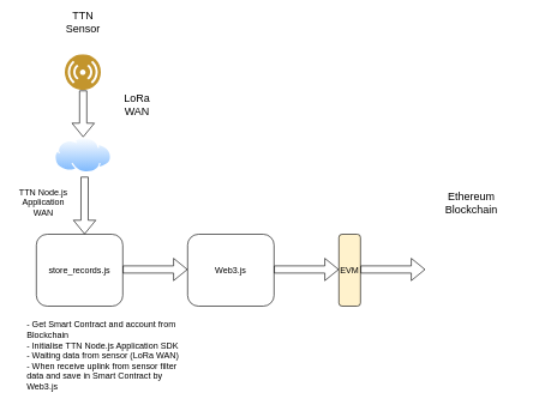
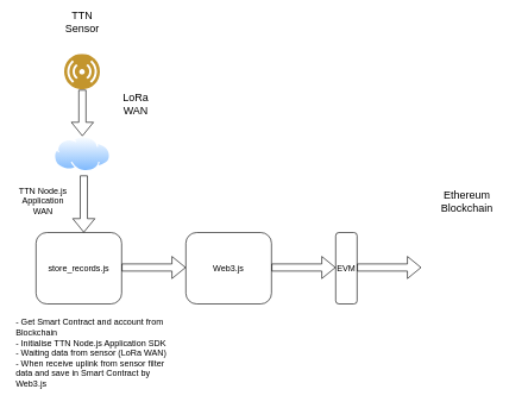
  <mxCell id="0" />
  <mxCell id="1" parent="0" />
  <mxCell id="2" value="store_records.js" style="rounded=1;whiteSpace=wrap;html=1;" vertex="1" parent="1"><mxGeometry x="50" y="325" width="120" height="100" as="geometry" /></mxCell>
  <mxCell id="3" value="Web3.js" style="rounded=1;whiteSpace=wrap;html=1;" vertex="1" parent="1"><mxGeometry x="260" y="325" width="120" height="100" as="geometry" /></mxCell>
- <mxCell id="4" value="EVM" style="rounded=1;whiteSpace=wrap;html=1;fillColor=#fff2cc;" vertex="1" parent="1"><mxGeometry x="470" y="325" width="30" height="100" as="geometry" /></mxCell>
+ <mxCell id="4" value="EVM" style="rounded=1;whiteSpace=wrap;html=1;" vertex="1" parent="1"><mxGeometry x="470" y="325" width="30" height="100" as="geometry" /></mxCell>
  <mxCell id="5" value="" style="shape=image;html=1;verticalAlign=top;verticalLabelPosition=bottom;labelBackgroundColor=#ffffff;imageAspect=0;aspect=fixed;image=https://cdn4.iconfinder.com/data/icons/cryptocoins/227/ETH-alt-128.png" vertex="1" parent="1"><mxGeometry x="590" y="311" width="128" height="128" as="geometry" /></mxCell>
  <mxCell id="6" value="" style="shape=flexArrow;endArrow=classic;html=1;exitX=1;exitY=0.5;exitDx=0;exitDy=0;entryX=0;entryY=0.5;entryDx=0;entryDy=0;" edge="1" parent="1"><mxGeometry width="50" height="50" relative="1" as="geometry"><mxPoint x="380" y="374" as="sourcePoint" /><mxPoint x="470" y="374" as="targetPoint" /></mxGeometry></mxCell>
  <mxCell id="7" value="" style="shape=flexArrow;endArrow=classic;html=1;exitX=1;exitY=0.5;exitDx=0;exitDy=0;entryX=0;entryY=0.5;entryDx=0;entryDy=0;" edge="1" parent="1"><mxGeometry width="50" height="50" relative="1" as="geometry"><mxPoint x="500" y="374" as="sourcePoint" /><mxPoint x="590" y="374" as="targetPoint" /></mxGeometry></mxCell>
  <mxCell id="8" value="" style="shape=flexArrow;endArrow=classic;html=1;exitX=1;exitY=0.5;exitDx=0;exitDy=0;entryX=0;entryY=0.5;entryDx=0;entryDy=0;" edge="1" parent="1"><mxGeometry width="50" height="50" relative="1" as="geometry"><mxPoint x="170" y="374" as="sourcePoint" /><mxPoint x="260" y="374" as="targetPoint" /></mxGeometry></mxCell>
- <mxCell id="9" value="- Get Smart Contract and account from Blockchain&lt;br style=&quot;font-size: 12px;&quot;&gt;- Initialise TTN Node.js Application SDK&lt;br style=&quot;font-size: 12px;&quot;&gt;- Waiting data from sensor (LoRa WAN)&lt;br style=&quot;font-size: 12px;&quot;&gt;- When receive uplink from sensor filter data and save in Smart Contract by Web3.js" style="text;html=1;strokeColor=none;fillColor=none;align=left;verticalAlign=middle;whiteSpace=wrap;rounded=0;fontSize=12;" vertex="1" parent="1"><mxGeometry x="35" y="439" width="220" height="110" as="geometry" /></mxCell>
+ <mxCell id="9" value="- Get Smart Contract and account from Blockchain&lt;br style=&quot;font-size: 12px;&quot;&gt;- Initialise TTN Node.js Application SDK&lt;br style=&quot;font-size: 12px;&quot;&gt;- Waiting data from sensor (LoRa WAN)&lt;br style=&quot;font-size: 12px;&quot;&gt;- When receive uplink from sensor filter data and save in Smart Contract by Web3.js" style="text;html=1;strokeColor=none;fillColor=none;align=left;verticalAlign=middle;whiteSpace=wrap;rounded=0;fontSize=12;" vertex="1" parent="1"><mxGeometry x="20" y="439" width="220" height="110" as="geometry" /></mxCell>
  <mxCell id="10" value="Ethereum Blockchain" style="text;html=1;strokeColor=none;fillColor=none;align=center;verticalAlign=middle;whiteSpace=wrap;rounded=0;fontSize=15;" vertex="1" parent="1"><mxGeometry x="634" y="271" width="40" height="20" as="geometry" /></mxCell>
  <mxCell id="11" value="" style="aspect=fixed;perimeter=ellipsePerimeter;html=1;align=center;shadow=0;dashed=0;fontColor=#4277BB;labelBackgroundColor=#ffffff;fontSize=12;spacingTop=3;image;image=img/lib/ibm/users/sensor.svg;" vertex="1" parent="1"><mxGeometry x="90" y="75" width="50" height="50" as="geometry" /></mxCell>
  <mxCell id="12" value="TTN Sensor" style="text;html=1;strokeColor=none;fillColor=none;align=center;verticalAlign=middle;whiteSpace=wrap;rounded=0;fontSize=15;" vertex="1" parent="1"><mxGeometry x="95" y="20" width="40" height="20" as="geometry" /></mxCell>
  <mxCell id="13" value="" style="aspect=fixed;perimeter=ellipsePerimeter;html=1;align=center;shadow=0;dashed=0;spacingTop=3;image;image=img/lib/active_directory/internet_cloud.svg;" vertex="1" parent="1"><mxGeometry x="75.5" y="190" width="79" height="50" as="geometry" /></mxCell>
  <mxCell id="14" value="LoRa WAN" style="text;html=1;strokeColor=none;fillColor=none;align=center;verticalAlign=middle;whiteSpace=wrap;rounded=0;fontSize=15;" vertex="1" parent="1"><mxGeometry x="170" y="135" width="40" height="20" as="geometry" /></mxCell>
  <mxCell id="15" value="" style="shape=flexArrow;endArrow=classic;html=1;exitX=0.5;exitY=1;exitDx=0;exitDy=0;" edge="1" parent="1" source="11" target="13"><mxGeometry width="50" height="50" relative="1" as="geometry"><mxPoint x="95" y="135" as="sourcePoint" /><mxPoint x="185" y="135" as="targetPoint" /></mxGeometry></mxCell>
  <mxCell id="16" value="" style="shape=flexArrow;endArrow=classic;html=1;entryX=0.558;entryY=0;entryDx=0;entryDy=0;entryPerimeter=0;" edge="1" parent="1" target="2"><mxGeometry width="50" height="50" relative="1" as="geometry"><mxPoint x="117" y="245" as="sourcePoint" /><mxPoint x="115" y="275" as="targetPoint" /></mxGeometry></mxCell>
  <mxCell id="17" value="TTN&amp;nbsp;Node.js Application WAN" style="text;html=1;strokeColor=none;fillColor=none;align=center;verticalAlign=middle;whiteSpace=wrap;rounded=0;fontSize=12;" vertex="1" parent="1"><mxGeometry x="40" y="271" width="40" height="20" as="geometry" /></mxCell>
